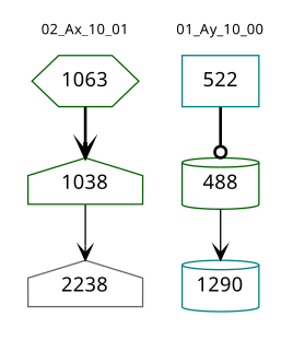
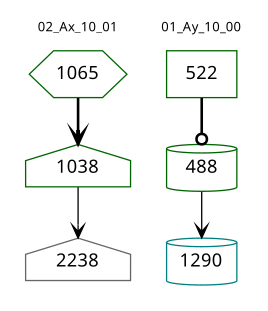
  digraph {
    fontname="Noto Sans"
    node [color=darkgreen fontname="Noto Sans" shape=house]
    edge [arrowhead=vee color=black fontname="Noto Sans" style=bold]
-   n1 [label=1063 shape=hexagon]
+   n1 [label=1065 shape=hexagon]
    n2 [label=1038]
    n3 [color=gray40 label=2238]
-   n4 [color=teal label=522 shape=box]
+   n4 [label=522 shape=box]
    n5 [label=488 shape=cylinder]
    n6 [color=teal label=1290 shape=cylinder]
    subgraph cluster_1 {
      color=white
      fontsize=10
      label="02_Ax_10_01"
      n1
      n2
      n3
    }
    subgraph cluster_2 {
      color=white
      fontsize=10
      label="01_Ay_10_00"
      n4
      n5
      n6
    }
    n1 -> n2
    n2 -> n3 [style=solid]
    n4 -> n5 [arrowhead=odot]
    n5 -> n6 [style=solid]
  }
